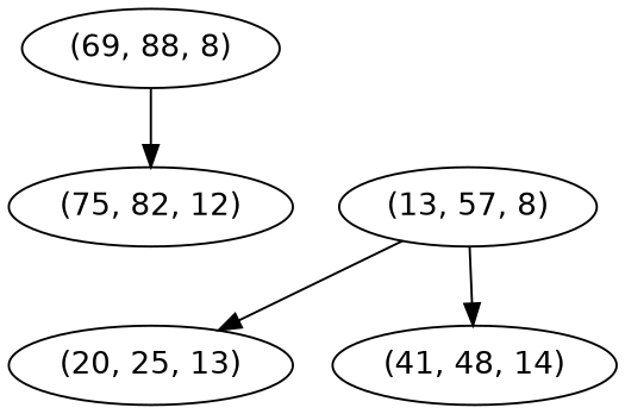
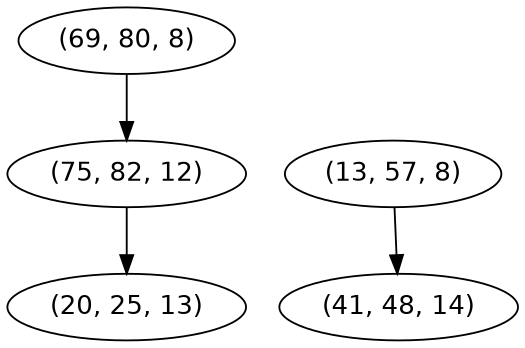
  digraph {
    fontname="DejaVu Sans"
    node [fontname="DejaVu Sans"]
    edge [fontname="DejaVu Sans"]
    n1 [label="(20, 25, 13)"]
    "(13, 57, 8)"
    "(41, 48, 14)"
-   "(69, 88, 8)"
+   "(69, 88, 8)" [label="(69, 80, 8)"]
    "(75, 82, 12)"
-   "(13, 57, 8)" -> n1
+   "(75, 82, 12)" -> n1
    "(13, 57, 8)" -> "(41, 48, 14)"
    "(69, 88, 8)" -> "(75, 82, 12)"
  }
